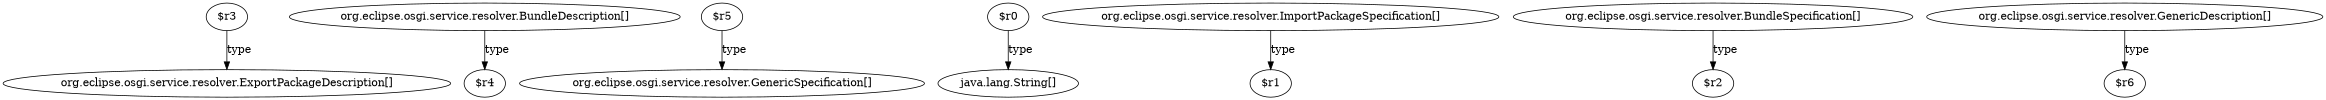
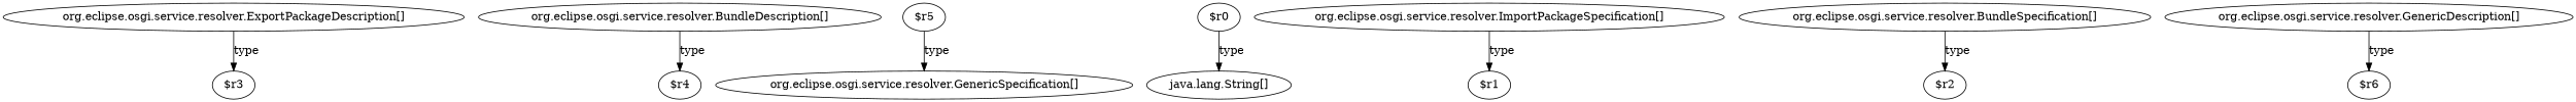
  digraph {
    n1 [label="org.eclipse.osgi.service.resolver.ExportPackageDescription[]"]
    n2 [label="$r3"]
    n3 [label="org.eclipse.osgi.service.resolver.BundleDescription[]"]
    n4 [label="$r4"]
    n5 [label="org.eclipse.osgi.service.resolver.GenericSpecification[]"]
    n6 [label="$r5"]
    n7 [label="java.lang.String[]"]
    n8 [label="$r0"]
    n9 [label="org.eclipse.osgi.service.resolver.ImportPackageSpecification[]"]
    n10 [label="$r1"]
    n11 [label="org.eclipse.osgi.service.resolver.BundleSpecification[]"]
    n12 [label="$r2"]
    n13 [label="org.eclipse.osgi.service.resolver.GenericDescription[]"]
    n14 [label="$r6"]
-   n2 -> n1 [label=type]
+   n1 -> n2 [label=type]
    n3 -> n4 [label=type]
    n6 -> n5 [label=type]
    n8 -> n7 [label=type]
    n9 -> n10 [label=type]
    n11 -> n12 [label=type]
    n13 -> n14 [label=type]
  }
